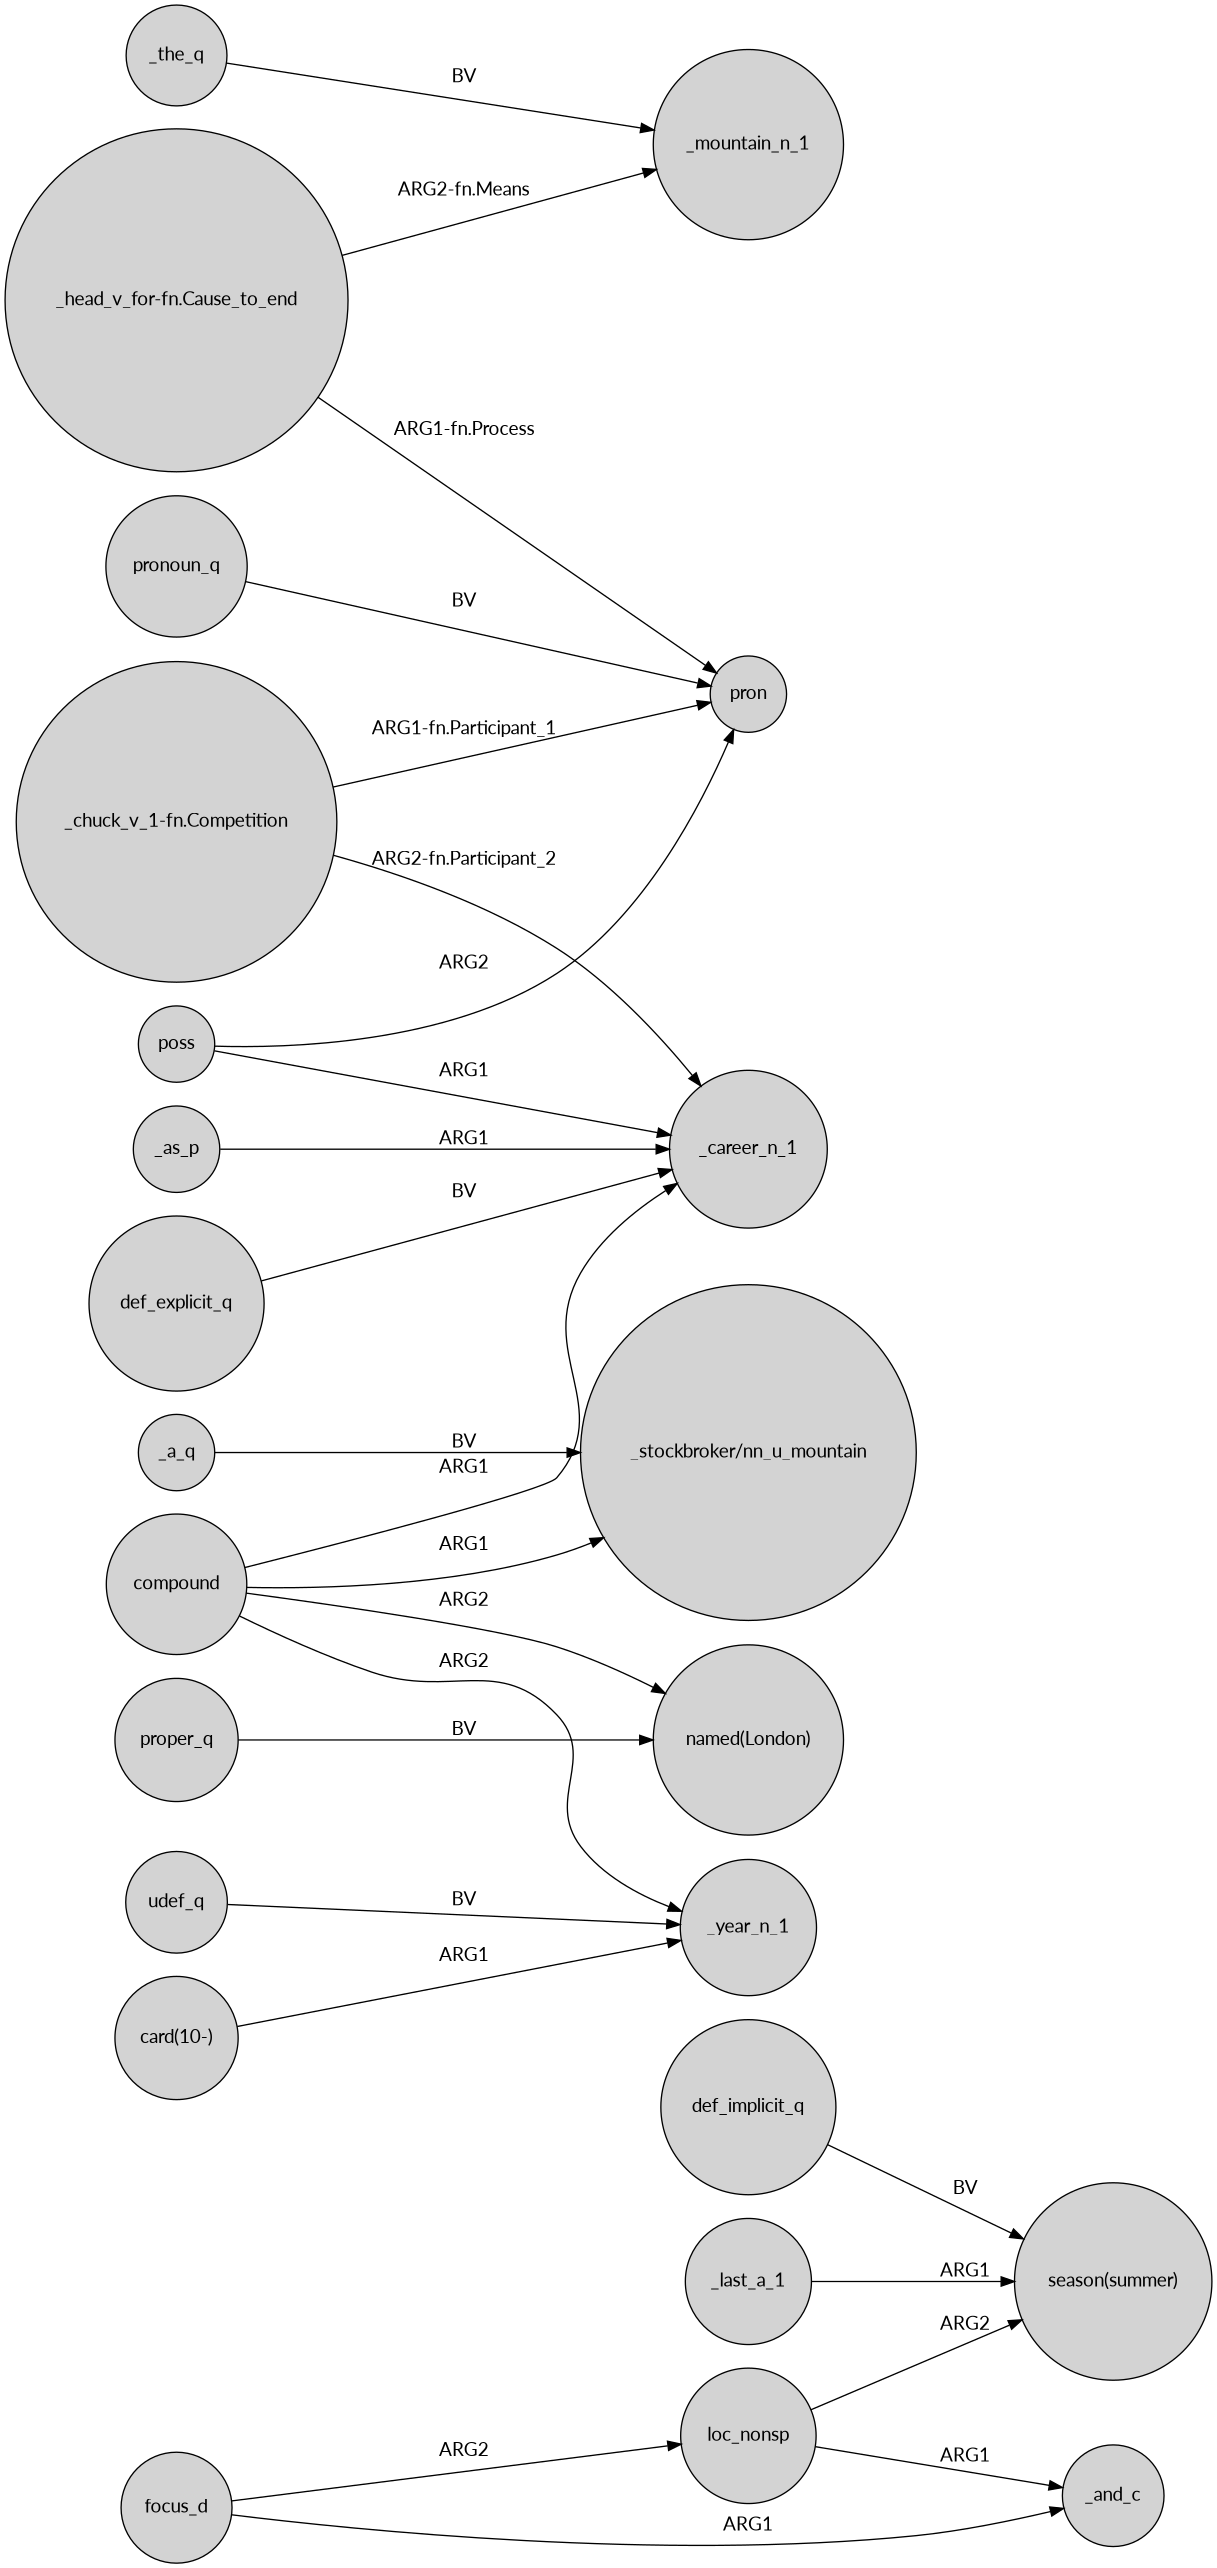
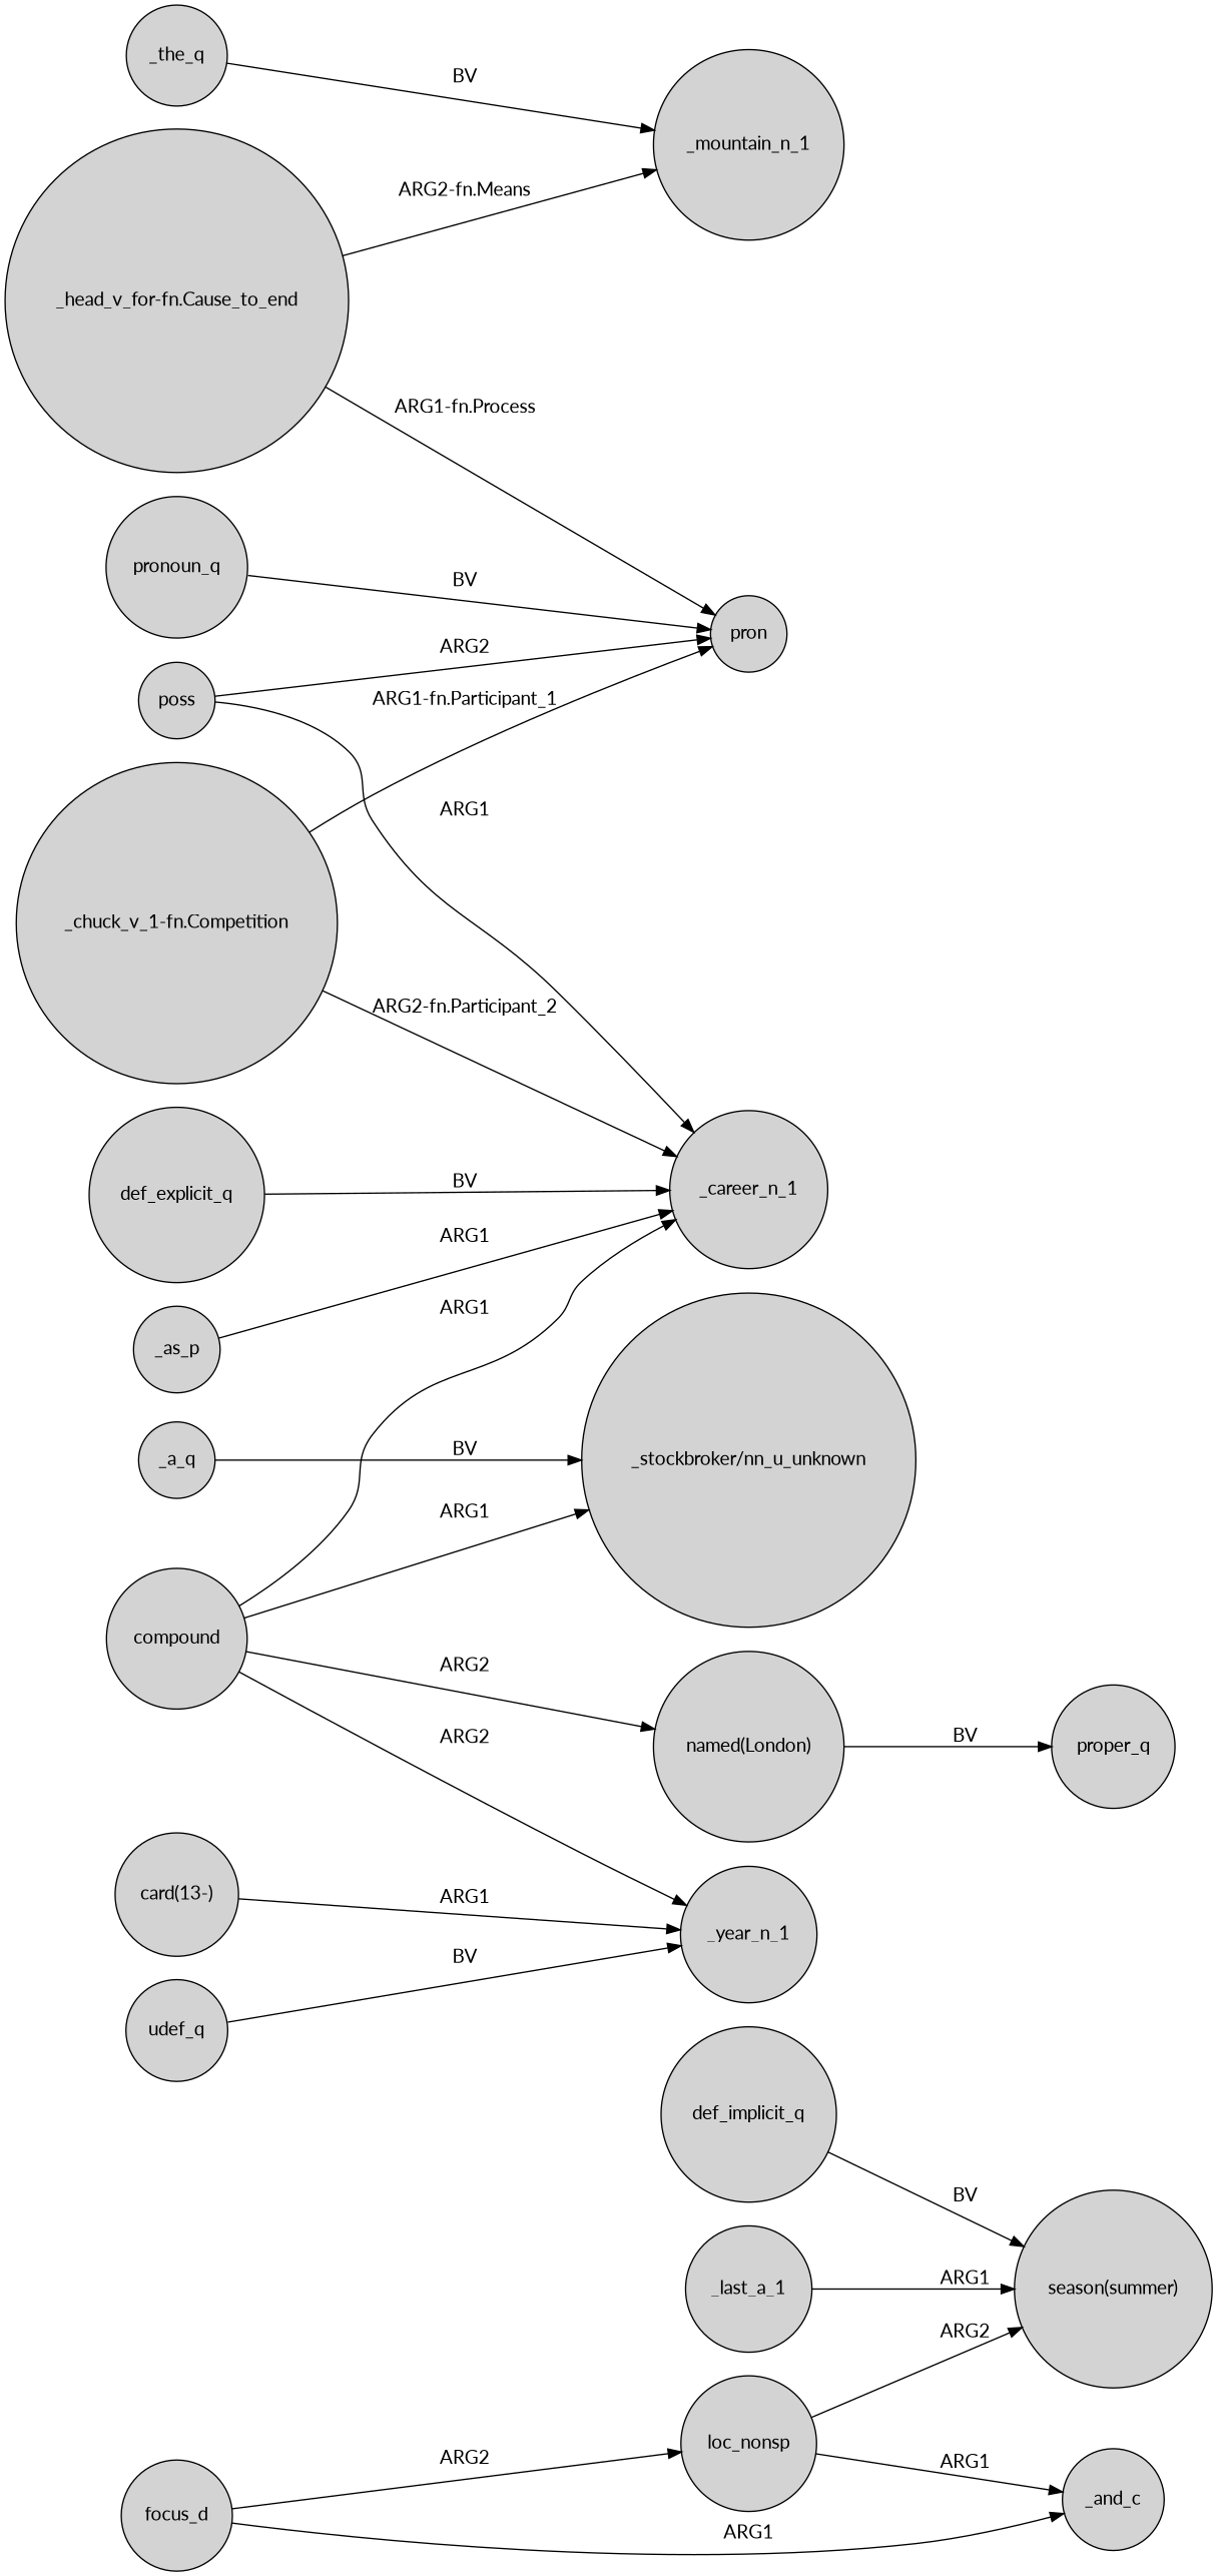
  digraph {
    fontname=Lato
    rankdir=LR
    node [fontname=Lato shape=circle style=filled]
    edge [fontname=Lato]
    loc_nonsp
    "season(summer)"
    _and_c
    def_explicit_q
    _career_n_1
    "_chuck_v_1-fn.Competition"
    pron
    compound
    "named(London)"
-   "_stockbroker/nn_u_unknown" [label="_stockbroker/nn_u_mountain"]
+   "_stockbroker/nn_u_unknown"
    _year_n_1
    focus_d
    _a_q
    _the_q
    _mountain_n_1
    def_implicit_q
    "_head_v_for-fn.Cause_to_end"
    pronoun_q
    poss
    _as_p
    proper_q
    udef_q
-   "card(10-)"
+   "card(10-)" [label="card(13-)"]
    _last_a_1
    loc_nonsp -> "season(summer)" [label=ARG2]
    loc_nonsp -> _and_c [label=ARG1]
    def_explicit_q -> _career_n_1 [label=BV]
    "_chuck_v_1-fn.Competition" -> _career_n_1 [label="ARG2-fn.Participant_2"]
    "_chuck_v_1-fn.Competition" -> pron [label="ARG1-fn.Participant_1"]
    compound -> _career_n_1 [label=ARG1]
    compound -> "named(London)" [label=ARG2]
    compound -> "_stockbroker/nn_u_unknown" [label=ARG1]
    compound -> _year_n_1 [label=ARG2]
    focus_d -> loc_nonsp [label=ARG2]
    focus_d -> _and_c [label=ARG1]
    _a_q -> "_stockbroker/nn_u_unknown" [label=BV]
    _the_q -> _mountain_n_1 [label=BV]
    def_implicit_q -> "season(summer)" [label=BV]
    "_head_v_for-fn.Cause_to_end" -> pron [label="ARG1-fn.Process"]
    "_head_v_for-fn.Cause_to_end" -> _mountain_n_1 [label="ARG2-fn.Means"]
    pronoun_q -> pron [label=BV]
    poss -> _career_n_1 [label=ARG1]
    poss -> pron [label=ARG2]
    _as_p -> _career_n_1 [label=ARG1]
-   proper_q -> "named(London)" [label=BV]
+   "named(London)" -> proper_q [label=BV]
    udef_q -> _year_n_1 [label=BV]
    "card(10-)" -> _year_n_1 [label=ARG1]
    _last_a_1 -> "season(summer)" [label=ARG1]
  }
